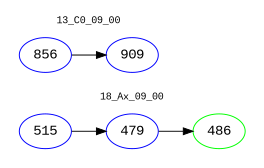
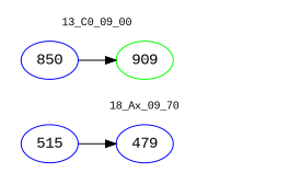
  digraph {
    fontname="Liberation Mono"
    rankdir=LR
    node [color=blue fontname="Liberation Mono"]
    edge [color=black fontname="Liberation Mono"]
    n1 [label=479]
-   n2 [color=green label=486]
    n3 [label=515]
-   n4 [label=856]
-   n5 [label=909]
+   n4 [label=850]
+   n5 [color=green label=909]
    subgraph cluster_1 {
      color=white
      fontsize=10
-     label="18_Ax_09_00"
+     label="18_Ax_09_70"
      n1
-     n2
      n3
    }
    subgraph cluster_2 {
      color=white
      fontsize=10
      label="13_C0_09_00"
      n4
      n5
    }
-   n1 -> n2
    n3 -> n1
    n4 -> n5
  }
